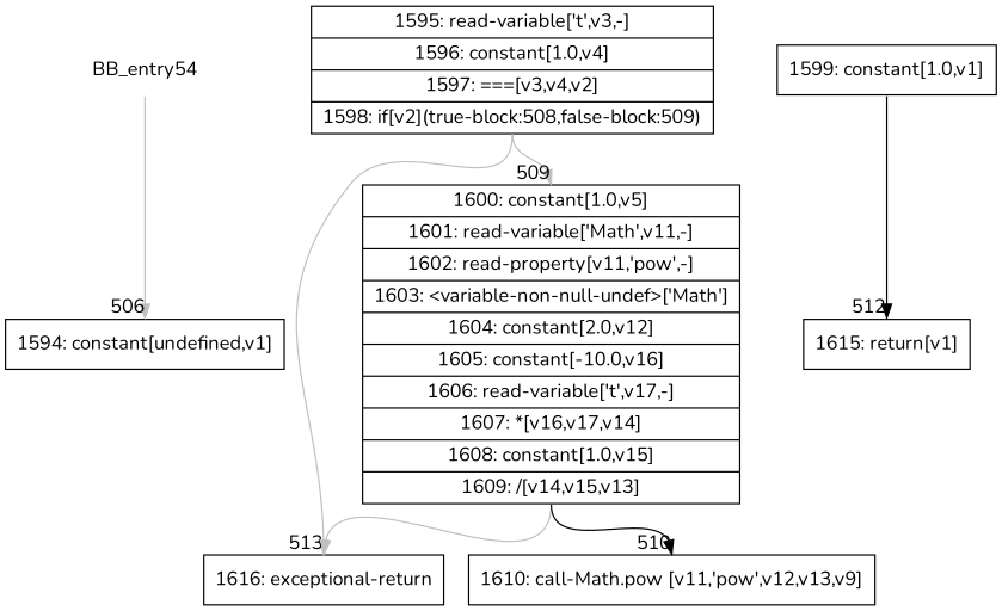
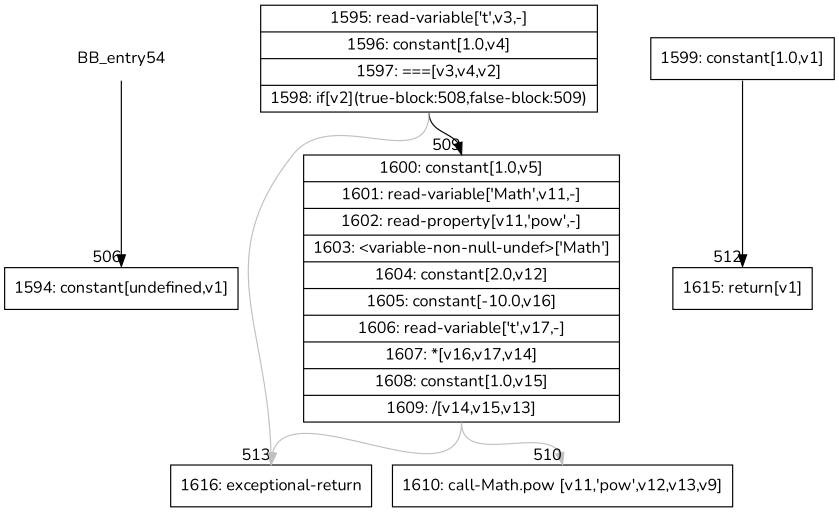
  digraph {
    fontname=Nunito
    rankdir=TD
    node [fontname=Nunito shape=record]
    edge [fontname=Nunito headport=n tailport=s]
    n1 [label=BB_entry54 shape=none]
    n2 [label="{1594: constant[undefined,v1]}"]
    n3 [label="{1595: read-variable['t',v3,-]|1596: constant[1.0,v4]|1597: ===[v3,v4,v2]|1598: if[v2](true-block:508,false-block:509)}"]
    n4 [label="{1600: constant[1.0,v5]|1601: read-variable['Math',v11,-]|1602: read-property[v11,'pow',-]|1603: \<variable-non-null-undef\>['Math']|1604: constant[2.0,v12]|1605: constant[-10.0,v16]|1606: read-variable['t',v17,-]|1607: *[v16,v17,v14]|1608: constant[1.0,v15]|1609: /[v14,v15,v13]}"]
    n5 [label="{1616: exceptional-return}"]
    n6 [label="{1599: constant[1.0,v1]}"]
    n7 [label="{1615: return[v1]}"]
    n8 [label="{1610: call-Math.pow [v11,'pow',v12,v13,v9]}"]
-   n1 -> n2 [headlabel="    506" color=gray]
-   n3 -> n4 [headlabel="      509" color=gray]
+   n1 -> n2 [headlabel="    506"]
+   n3 -> n4 [headlabel="      509"]
    n3 -> n5 [color=gray headlabel="      513"]
    n4 -> n5 [color=gray]
-   n4 -> n8 [headlabel="      510"]
+   n4 -> n8 [headlabel="      510" color=gray]
    n6 -> n7 [headlabel="      512"]
  }
